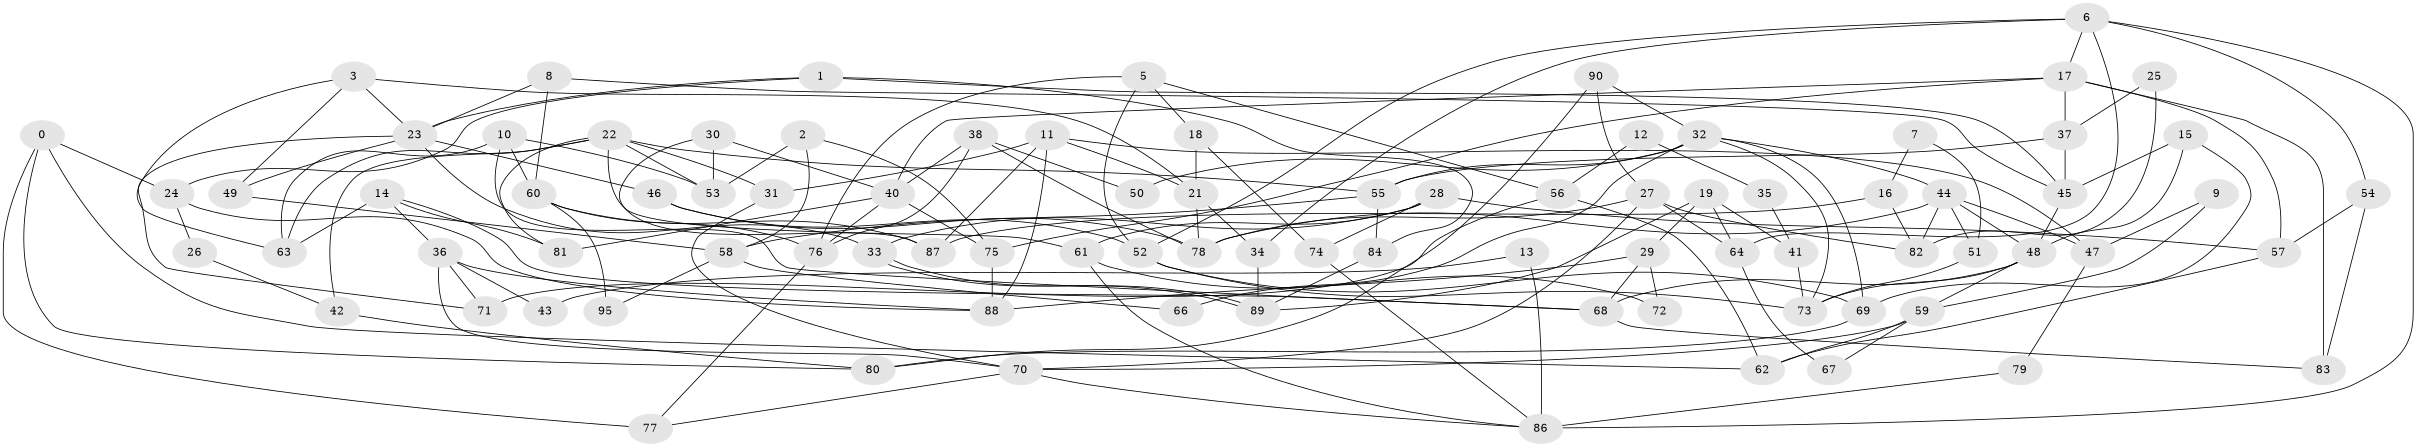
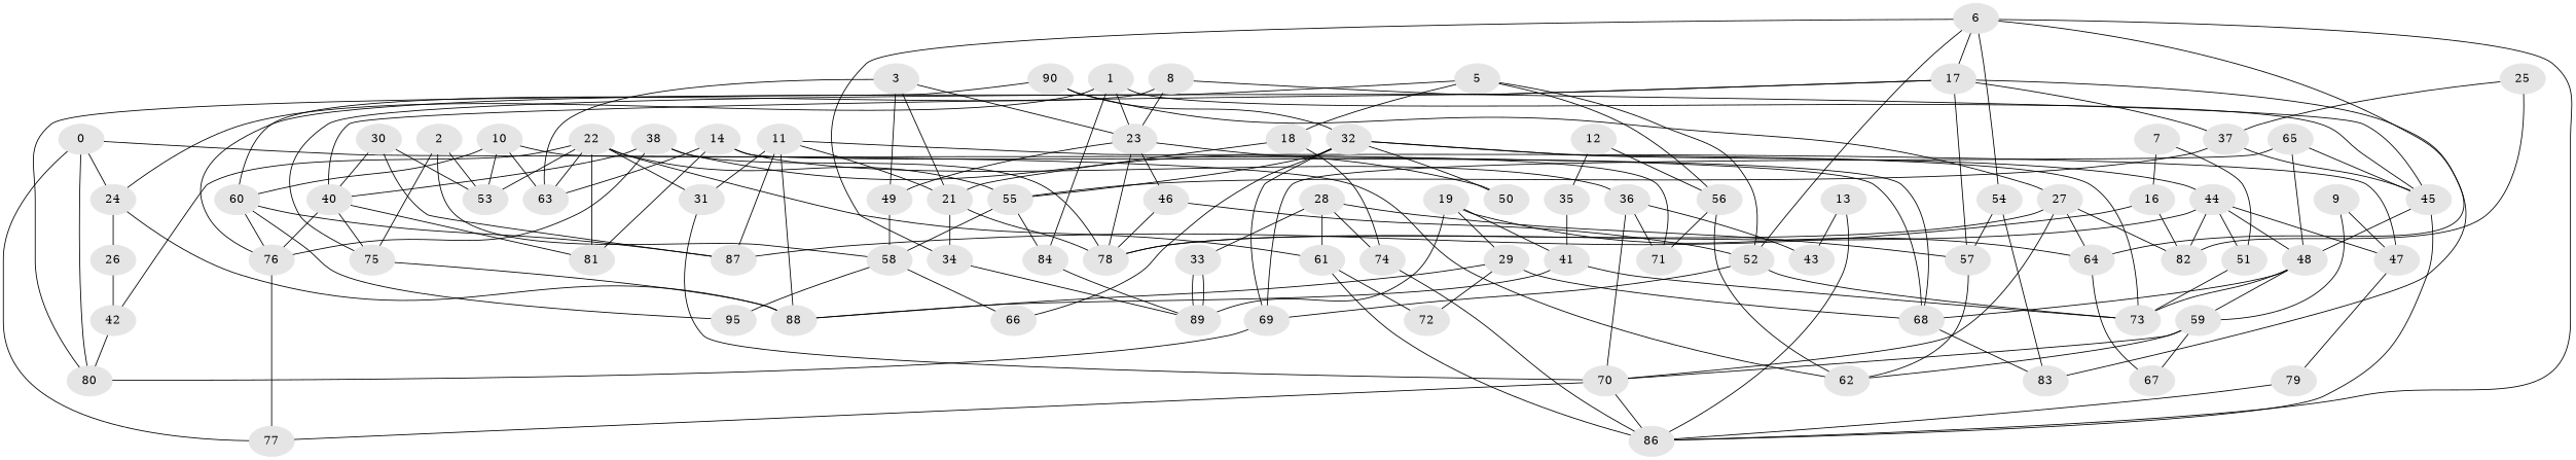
  graph {
    fontname="DejaVu Serif"
    node [color=gray90 fontname="DejaVu Serif" style=filled]
    edge [fontname="DejaVu Serif"]
    1
    23
    24
    45
    84
    49
    78
    46
    71
    88
    26
    86
    48
    89
    2
    53
    58
    75
    66
    n20 [label=95]
    3
    21
    63
    34
    n25 [label=0]
    62
    77
    80
    5
    18
    52
    56
    76
    74
    69
    73
    6
    17
    54
    64
    37
    40
    57
    83
    67
    7
    16
    51
    87
    82
    8
    60
    9
    47
    59
    79
    70
    10
    68
    11
    31
    12
    35
    41
    13
    43
    14
    36
    81
-   15
+   15 [label=65]
    55
    19
    29
    72
    n75 [label=90]
    27
    32
    44
    50
    22
    42
    61
    25
    28
    33
    30
    38
    1 -- 23
    1 -- 24
    1 -- 45
    1 -- 84
    23 -- 49
-   23 -- 33
+   23 -- 78
    23 -- 46
    23 -- 71
    24 -- 88
    24 -- 26
+   45 -- 86
    45 -- 48
    84 -- 89
    49 -- 58
    46 -- 78
    46 -- 52
    26 -- 42
    48 -- 73
    48 -- 59
    48 -- 68
    2 -- 53
    2 -- 58
    2 -- 75
    58 -- 66
    58 -- n20
    75 -- 88
    3 -- 23
    3 -- 49
    3 -- 21
    3 -- 63
    21 -- 78
    21 -- 34
    34 -- 89
    n25 -- 24
    n25 -- 62
    n25 -- 77
    n25 -- 80
    5 -- 18
    5 -- 52
    5 -- 56
    5 -- 76
    18 -- 21
    18 -- 74
    52 -- 69
    52 -- 73
    56 -- 71
    56 -- 62
    76 -- 77
    74 -- 86
    69 -- 80
    6 -- 86
    6 -- 34
    6 -- 52
    6 -- 17
    6 -- 54
    6 -- 64
    17 -- 75
    17 -- 37
    17 -- 40
    17 -- 57
    17 -- 83
    54 -- 57
    54 -- 83
    64 -- 67
    37 -- 45
    37 -- 55
    40 -- 75
    40 -- 76
    40 -- 81
    57 -- 62
    7 -- 16
    7 -- 51
    16 -- 87
    16 -- 82
    51 -- 73
    8 -- 23
    8 -- 45
    8 -- 60
    60 -- n20
    60 -- 76
    60 -- 87
    9 -- 47
    9 -- 59
    47 -- 79
    59 -- 62
    59 -- 67
    59 -- 70
    79 -- 86
    70 -- 86
    70 -- 77
    10 -- 53
    10 -- 63
    10 -- 60
    10 -- 68
    68 -- 83
    11 -- 88
    11 -- 21
    11 -- 87
    11 -- 47
    11 -- 31
    31 -- 70
    12 -- 56
    12 -- 35
    35 -- 41
-   36 -- 88
+   41 -- 88
    41 -- 73
    13 -- 86
    13 -- 43
    14 -- 63
    14 -- 68
    14 -- 36
    14 -- 81
    36 -- 71
    36 -- 70
    36 -- 43
    15 -- 45
    15 -- 48
    15 -- 69
    55 -- 84
    55 -- 58
    19 -- 89
    19 -- 64
    19 -- 41
    19 -- 29
    29 -- 88
    29 -- 68
    29 -- 72
    n75 -- 80
    n75 -- 27
    n75 -- 32
    27 -- 78
    27 -- 64
    27 -- 82
    27 -- 70
    32 -- 66
    32 -- 69
    32 -- 73
    32 -- 55
    32 -- 44
    32 -- 50
    44 -- 78
    44 -- 48
    44 -- 51
    44 -- 82
    44 -- 47
    22 -- 53
    22 -- 63
    22 -- 31
    22 -- 81
    22 -- 55
    22 -- 42
    22 -- 61
    42 -- 80
    61 -- 86
    61 -- 72
    25 -- 37
    25 -- 82
    28 -- 74
    28 -- 57
    28 -- 61
    28 -- 33
    33 -- 89
    33 -- 89
    30 -- 53
    30 -- 40
    30 -- 87
    38 -- 78
    38 -- 76
    38 -- 40
    38 -- 50
  }
